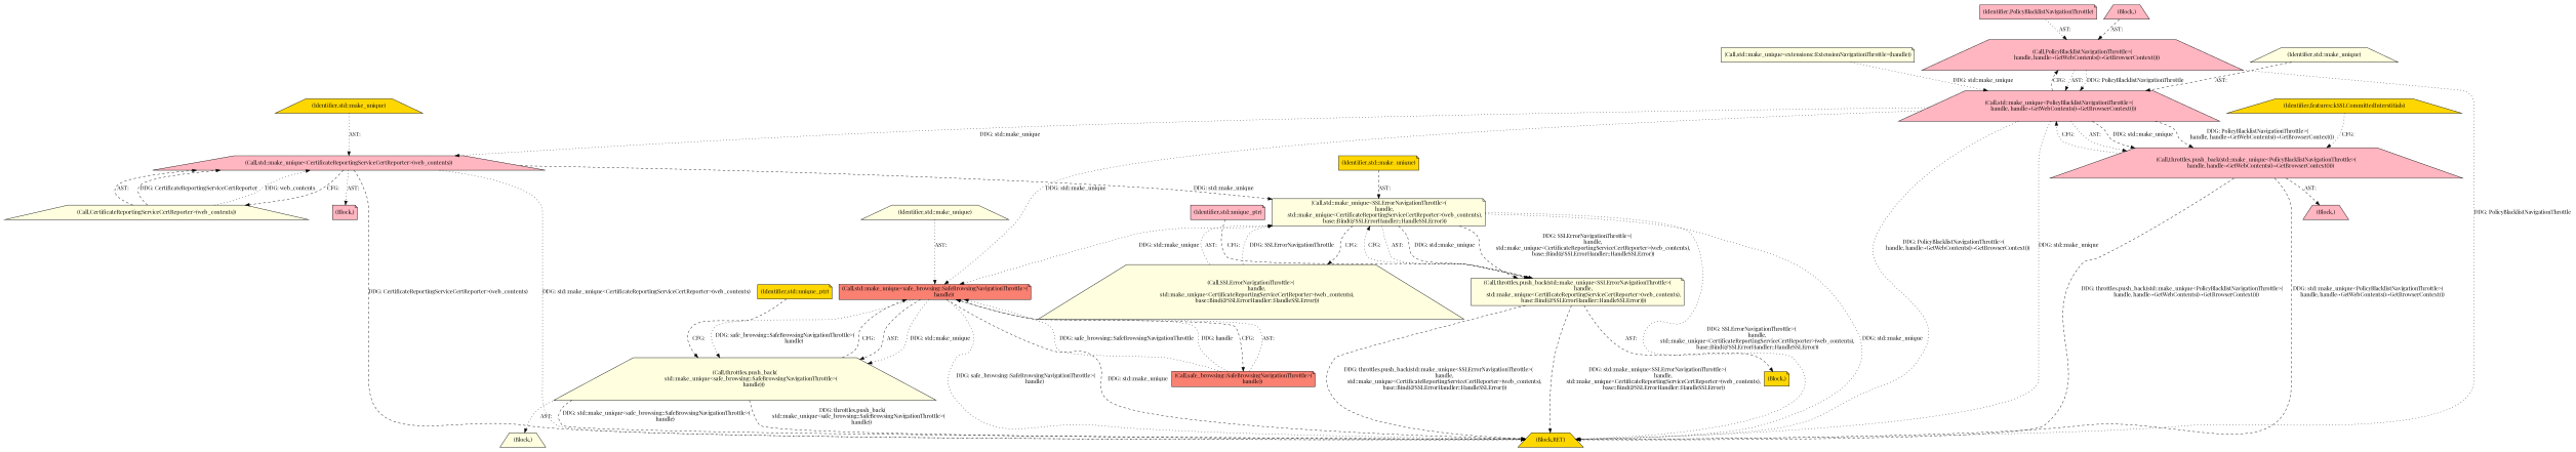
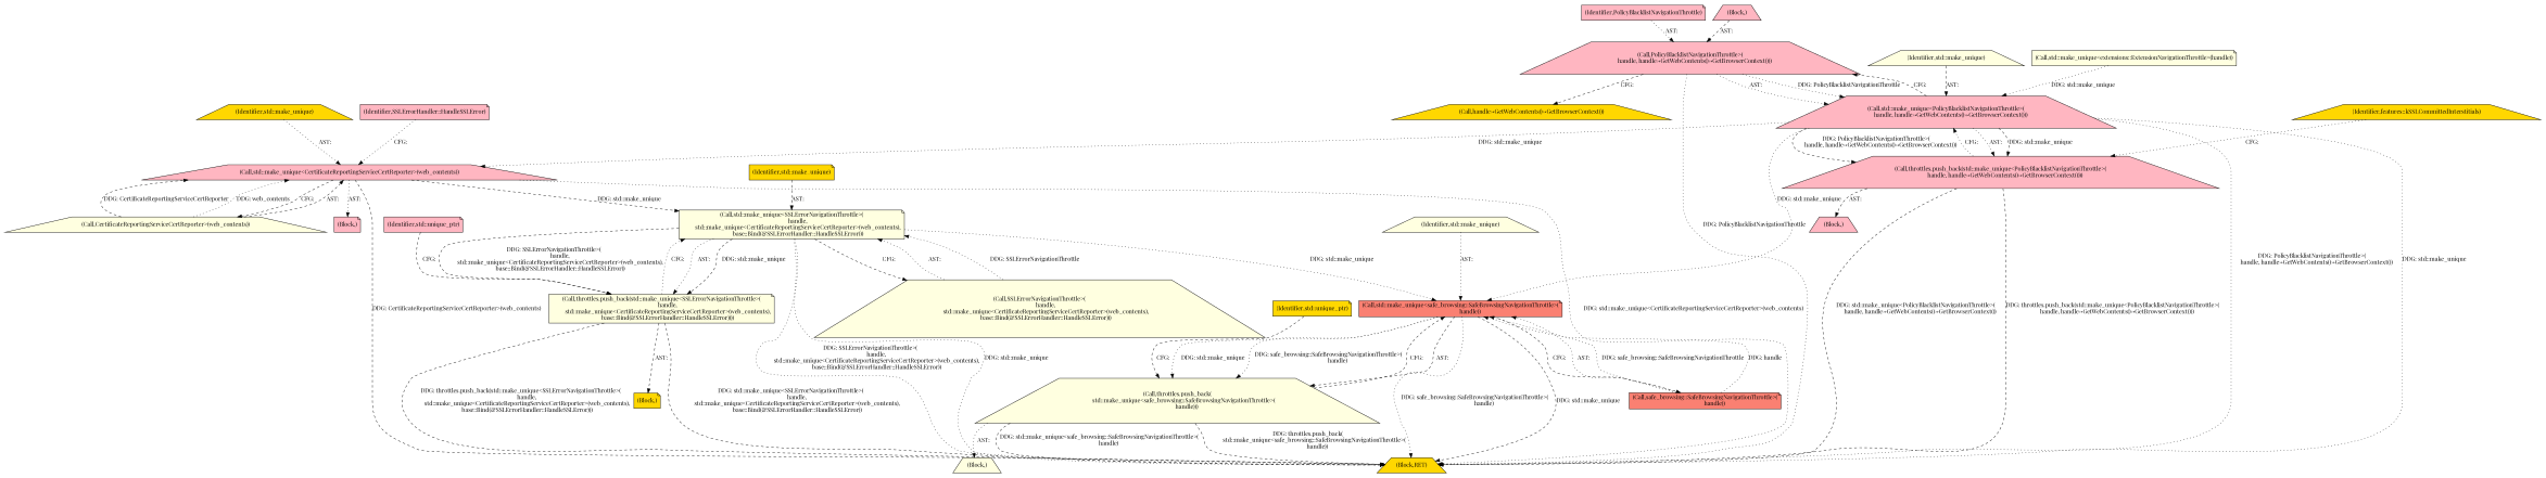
  digraph {
    fontname="Playfair Display"
    node [fillcolor=lightpink fontname="Playfair Display" shape=trapezium style=filled]
    edge [fontname="Playfair Display" style=dotted]
    n1 [label="(Call,PolicyBlacklistNavigationThrottle>(\n      handle, handle->GetWebContents()->GetBrowserContext()))"]
    n2 [label="(Call,std::make_unique<PolicyBlacklistNavigationThrottle>(\n      handle, handle->GetWebContents()->GetBrowserContext()))"]
+   n3 [fillcolor=gold label="(Call,handle->GetWebContents()->GetBrowserContext())"]
    n4 [fillcolor=gold label="(Block,RET)"]
    n5 [label="(Call,throttles.push_back(std::make_unique<PolicyBlacklistNavigationThrottle>(\n      handle, handle->GetWebContents()->GetBrowserContext())))"]
    n6 [label="(Call,std::make_unique<CertificateReportingServiceCertReporter>(web_contents))"]
    n7 [fillcolor=salmon label="(Call,std::make_unique<safe_browsing::SafeBrowsingNavigationThrottle>(\n            handle))" shape=note]
    n8 [label="(Block,)"]
    n9 [fillcolor=lightyellow label="(Call,std::make_unique<SSLErrorNavigationThrottle>(\n        handle,\n        std::make_unique<CertificateReportingServiceCertReporter>(web_contents),\n        base::Bind(&SSLErrorHandler::HandleSSLError)))" shape=note]
    n10 [fillcolor=lightyellow label="(Call,CertificateReportingServiceCertReporter>(web_contents))"]
    n11 [label="(Block,)" shape=note]
    n12 [fillcolor=lightyellow label="(Call,throttles.push_back(\n        std::make_unique<safe_browsing::SafeBrowsingNavigationThrottle>(\n            handle)))"]
    n13 [fillcolor=salmon label="(Call,safe_browsing::SafeBrowsingNavigationThrottle>(\n            handle))" shape=note]
    n14 [fillcolor=lightyellow label="(Call,throttles.push_back(std::make_unique<SSLErrorNavigationThrottle>(\n        handle,\n        std::make_unique<CertificateReportingServiceCertReporter>(web_contents),\n        base::Bind(&SSLErrorHandler::HandleSSLError))))" shape=note]
    n15 [fillcolor=lightyellow label="(Call,SSLErrorNavigationThrottle>(\n        handle,\n        std::make_unique<CertificateReportingServiceCertReporter>(web_contents),\n        base::Bind(&SSLErrorHandler::HandleSSLError)))"]
    n16 [fillcolor=gold label="(Block,)" shape=note]
    n17 [fillcolor=lightyellow label="(Block,)"]
    n18 [label="(Identifier,PolicyBlacklistNavigationThrottle)" shape=note]
+   n19 [label="(Identifier,SSLErrorHandler::HandleSSLError)" shape=note]
    n20 [fillcolor=lightyellow label="(Identifier,std::make_unique)"]
    n21 [fillcolor=lightyellow label="(Identifier,std::make_unique)"]
    n22 [label="(Block,)"]
    n23 [fillcolor=lightyellow label="(Call,std::make_unique<extensions::ExtensionNavigationThrottle>(handle))" shape=note]
    n24 [fillcolor=gold label="(Identifier,std::unique_ptr)" shape=note]
    n25 [fillcolor=gold label="(Identifier,std::make_unique)"]
    n26 [label="(Identifier,std::unique_ptr)" shape=note]
    n27 [fillcolor=gold label="(Identifier,std::make_unique)" shape=note]
    n28 [fillcolor=gold label="(Identifier,features::kSSLCommittedInterstitials)"]
    n1 -> n2 [label="AST: "]
    n1 -> n2 [label="DDG: PolicyBlacklistNavigationThrottle"]
+   n1 -> n3 [label="CFG: " style=dashed]
    n1 -> n4 [label="DDG: PolicyBlacklistNavigationThrottle"]
    n2 -> n1 [label="CFG: " style=dashed]
    n2 -> n4 [label="DDG: PolicyBlacklistNavigationThrottle>(\n      handle, handle->GetWebContents()->GetBrowserContext())"]
    n2 -> n4 [label="DDG: std::make_unique"]
    n2 -> n5 [label="AST: "]
    n2 -> n5 [label="DDG: std::make_unique" style=dashed]
    n2 -> n5 [label="DDG: PolicyBlacklistNavigationThrottle>(\n      handle, handle->GetWebContents()->GetBrowserContext())" style=dashed]
    n2 -> n6 [label="DDG: std::make_unique"]
    n2 -> n7 [label="DDG: std::make_unique"]
    n5 -> n2 [label="CFG: "]
    n5 -> n4 [label="DDG: std::make_unique<PolicyBlacklistNavigationThrottle>(\n      handle, handle->GetWebContents()->GetBrowserContext())" style=dashed]
    n5 -> n4 [label="DDG: throttles.push_back(std::make_unique<PolicyBlacklistNavigationThrottle>(\n      handle, handle->GetWebContents()->GetBrowserContext()))" style=dashed]
    n5 -> n8 [label="AST: " style=dashed]
    n6 -> n4 [label="DDG: std::make_unique<CertificateReportingServiceCertReporter>(web_contents)"]
    n6 -> n4 [label="DDG: CertificateReportingServiceCertReporter>(web_contents)" style=dashed]
    n6 -> n9 [label="DDG: std::make_unique" style=dashed]
    n6 -> n10 [label="CFG: " style=dashed]
    n6 -> n11 [label="AST: "]
    n7 -> n4 [label="DDG: safe_browsing::SafeBrowsingNavigationThrottle>(\n            handle)"]
    n7 -> n4 [label="DDG: std::make_unique" style=dashed]
    n7 -> n12 [label="AST: " style=dashed]
    n7 -> n12 [label="DDG: std::make_unique"]
    n7 -> n12 [label="DDG: safe_browsing::SafeBrowsingNavigationThrottle>(\n            handle)"]
    n7 -> n13 [label="CFG: " style=dashed]
    n9 -> n4 [label="DDG: SSLErrorNavigationThrottle>(\n        handle,\n        std::make_unique<CertificateReportingServiceCertReporter>(web_contents),\n        base::Bind(&SSLErrorHandler::HandleSSLError))"]
    n9 -> n4 [label="DDG: std::make_unique"]
    n9 -> n7 [label="DDG: std::make_unique"]
    n9 -> n14 [label="AST: "]
    n9 -> n14 [label="DDG: std::make_unique" style=dashed]
    n9 -> n14 [label="DDG: SSLErrorNavigationThrottle>(\n        handle,\n        std::make_unique<CertificateReportingServiceCertReporter>(web_contents),\n        base::Bind(&SSLErrorHandler::HandleSSLError))" style=dashed]
    n9 -> n15 [label="CFG: " style=dashed]
    n10 -> n6 [label="AST: " style=dashed]
    n10 -> n6 [label="DDG: CertificateReportingServiceCertReporter" style=dashed]
    n10 -> n6 [label="DDG: web_contents"]
    n12 -> n4 [label="DDG: throttles.push_back(\n        std::make_unique<safe_browsing::SafeBrowsingNavigationThrottle>(\n            handle))" style=dashed]
    n12 -> n4 [label="DDG: std::make_unique<safe_browsing::SafeBrowsingNavigationThrottle>(\n            handle)" style=dashed]
    n12 -> n7 [label="CFG: " style=dashed]
    n12 -> n17 [label="AST: "]
    n13 -> n7 [label="AST: "]
    n13 -> n7 [label="DDG: safe_browsing::SafeBrowsingNavigationThrottle"]
    n13 -> n7 [label="DDG: handle"]
    n14 -> n4 [label="DDG: throttles.push_back(std::make_unique<SSLErrorNavigationThrottle>(\n        handle,\n        std::make_unique<CertificateReportingServiceCertReporter>(web_contents),\n        base::Bind(&SSLErrorHandler::HandleSSLError)))" style=dashed]
    n14 -> n4 [label="DDG: std::make_unique<SSLErrorNavigationThrottle>(\n        handle,\n        std::make_unique<CertificateReportingServiceCertReporter>(web_contents),\n        base::Bind(&SSLErrorHandler::HandleSSLError))" style=dashed]
    n14 -> n9 [label="CFG: "]
    n14 -> n16 [label="AST: " style=dashed]
    n15 -> n9 [label="AST: "]
    n15 -> n9 [label="DDG: SSLErrorNavigationThrottle"]
    n18 -> n1 [label="AST: "]
+   n19 -> n6 [label="CFG: "]
    n20 -> n2 [label="AST: " style=dashed]
    n21 -> n7 [label="AST: "]
    n22 -> n1 [label="AST: " style=dashed]
    n23 -> n2 [label="DDG: std::make_unique"]
    n24 -> n12 [label="CFG: " style=dashed]
    n25 -> n6 [label="AST: "]
    n26 -> n14 [label="CFG: " style=dashed]
    n27 -> n9 [label="AST: " style=dashed]
    n28 -> n5 [label="CFG: "]
  }
